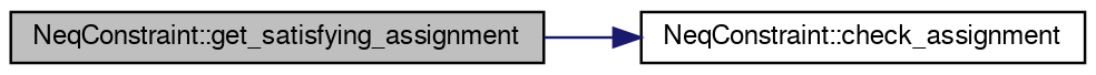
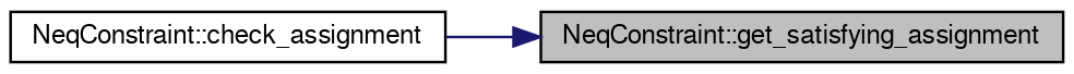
  digraph {
    rankdir=LR
    node [color=black fontname=FreeSans fontsize=10 shape=record style=filled]
    n1 [fillcolor=grey75 fontcolor=black height=0.2 label="NeqConstraint::get_satisfying_assignment" width=0.4]
    n2 [fillcolor=white height=0.2 label="NeqConstraint::check_assignment" width=0.4]
-   n1 -> n2 [color=midnightblue fontname=FreeSans fontsize=10 labelfontname=FreeSans labelfontsize=10 style=solid]
+   n2 -> n1 [color=midnightblue fontname=FreeSans fontsize=10 labelfontname=FreeSans labelfontsize=10 style=solid]
  }
